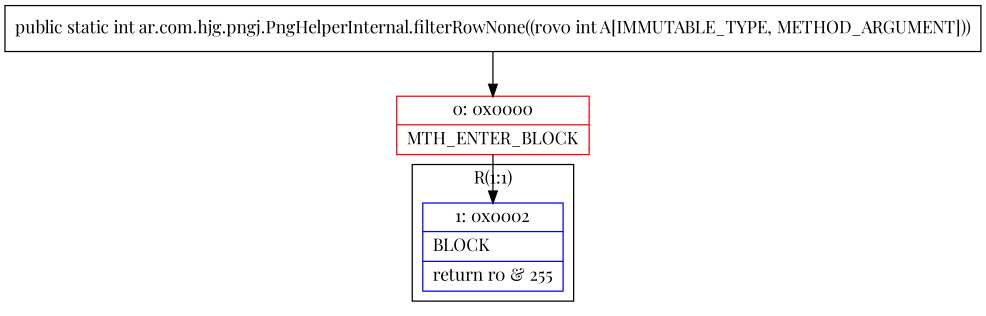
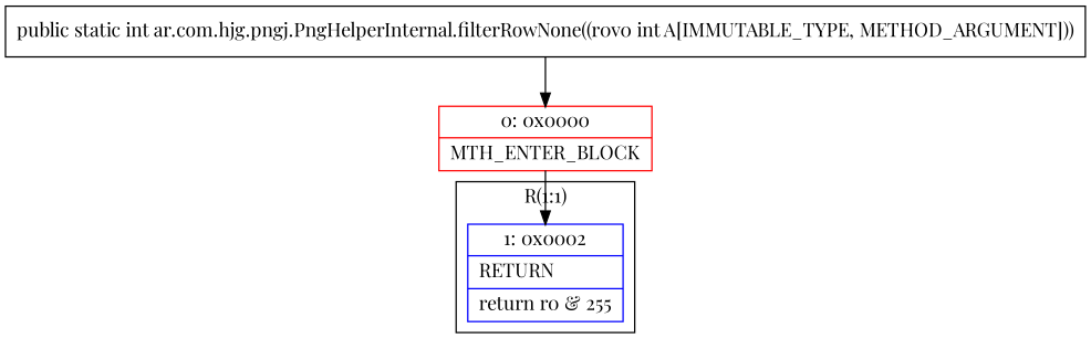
  digraph {
    fontname="Playfair Display"
    node [shape=record fontname="Playfair Display"]
    edge [fontname="Playfair Display"]
-   n1 [color=blue label="{1\:\ 0x0002|BLOCK\l|return r0 & 255\l}"]
+   n1 [color=blue label="{1\:\ 0x0002|RETURN\l|return r0 & 255\l}"]
    n2 [color=red label="{0\:\ 0x0000|MTH_ENTER_BLOCK\l}"]
    n3 [label="{public static int ar.com.hjg.pngj.PngHelperInternal.filterRowNone((r0v0 int A[IMMUTABLE_TYPE, METHOD_ARGUMENT])) }"]
    subgraph cluster_1 {
      label="R(1:1)"
      n1
    }
    n2 -> n1
    n3 -> n2
  }
